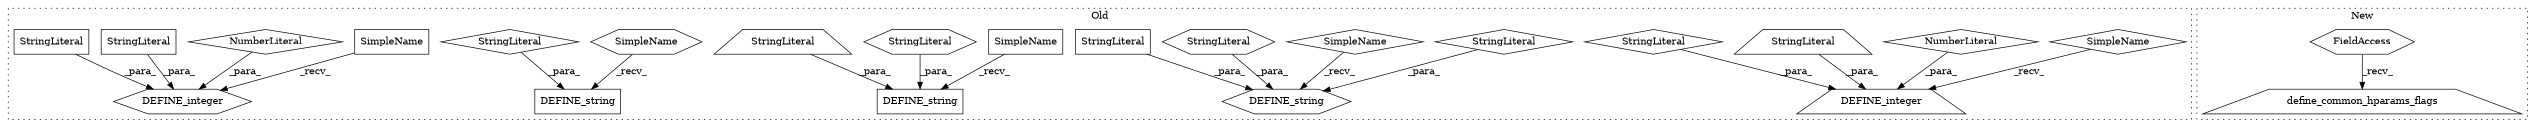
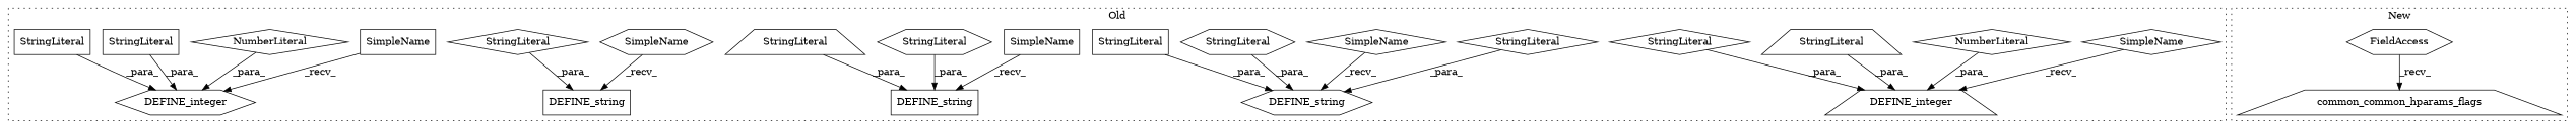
  digraph {
    node [a=45 l=5 shape=diamond]
    n1 [a=32 l="15,1" label=DEFINE_integer s="1138,1206" shape=trapezium]
    n2 [a=34 l=4 label=NumberLiteral s=1166]
    n3 [a=32 l="14,1" label=DEFINE_string s="1288,1359" shape=hexagon]
    n4 [l=11 label=StringLiteral s=1302 shape=hexagon]
    n5 [a=32 l="14,1" label=DEFINE_string s="824,881" shape=box]
    n6 [l=12 label=StringLiteral s=1153 shape=trapezium]
    n7 [a=32 l="14,1" label=DEFINE_string s="894,958" shape=box]
    n8 [l=10 label=StringLiteral s=1314]
    n9 [l=10 label=StringLiteral s=838 shape=hexagon]
    n10 [l=2 label=StringLiteral s=920]
    n11 [l=35 label=StringLiteral s=1171]
    n12 [l=34 label=StringLiteral s=1325 shape=box]
    n13 [l=29 label=StringLiteral s=852 shape=trapezium]
    n14 [a=32 l="15,1" label=DEFINE_integer s="1791,1882" shape=hexagon]
    n15 [a=34 l=3 label=NumberLiteral s=1828]
    n16 [l=21 label=StringLiteral s=1806 shape=box]
    n17 [l=50 label=StringLiteral s=1832 shape=box]
    n18 [a=42 label=SimpleName s=888 shape=hexagon]
    n19 [a=42 label=SimpleName s=1282]
    n20 [a=42 label=SimpleName s=818 shape=box]
    n21 [a=42 label=SimpleName s=1785 shape=box]
    n22 [a=42 label=SimpleName s=1132]
-   n23 [a=32 l=29 label=define_common_hparams_flags s=543 shape=trapezium]
+   n23 [a=32 l=29 label=common_common_hparams_flags s=543 shape=trapezium]
    n24 [a=22 l=20 label=FieldAccess s=522 shape=hexagon]
    subgraph cluster_1 {
      label=Old
      style=dotted
      n1
      n2
      n3
      n4
      n5
      n6
      n7
      n8
      n9
      n10
      n11
      n12
      n13
      n14
      n15
      n16
      n17
      n18
      n19
      n20
      n21
      n22
    }
    subgraph cluster_2 {
      label=New
      style=dotted
      n23
      n24
    }
    n2 -> n1 [label=_para_]
    n4 -> n3 [label=_para_]
    n6 -> n1 [label=_para_]
    n8 -> n3 [label=_para_]
    n9 -> n5 [label=_para_]
    n10 -> n7 [label=_para_]
    n11 -> n1 [label=_para_]
    n12 -> n3 [label=_para_]
    n13 -> n5 [label=_para_]
    n15 -> n14 [label=_para_]
    n16 -> n14 [label=_para_]
    n17 -> n14 [label=_para_]
    n18 -> n7 [label=_recv_]
    n19 -> n3 [label=_recv_]
    n20 -> n5 [label=_recv_]
    n21 -> n14 [label=_recv_]
    n22 -> n1 [label=_recv_]
    n24 -> n23 [label=_recv_]
  }
